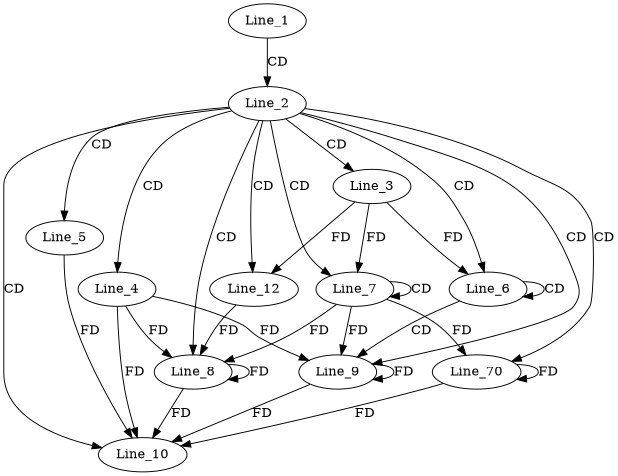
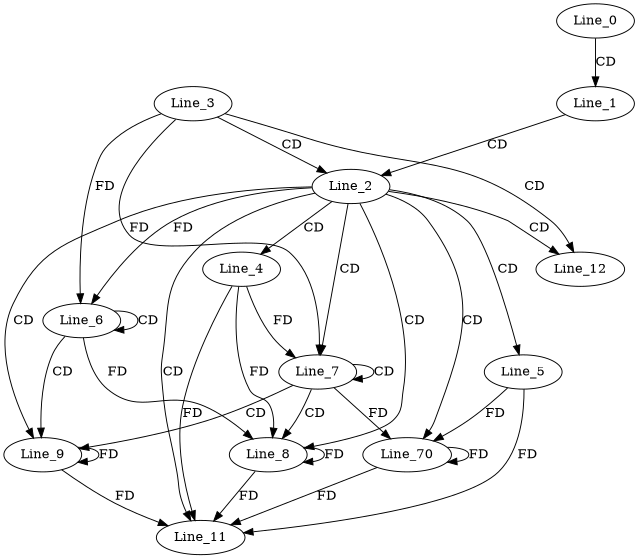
  digraph {
+   Line_0
    Line_1
    Line_2
    Line_3
    Line_4
    Line_5
    Line_6
    Line_7
    Line_8
    Line_9
    n11 [label=Line_70]
-   Line_11 [label=Line_10]
+   Line_11
    Line_12
+   Line_0 -> Line_1 [label=CD]
    Line_1 -> Line_2 [label=CD]
-   Line_2 -> Line_3 [label=CD]
+   Line_3 -> Line_2 [label=CD]
    Line_2 -> Line_4 [label=CD]
    Line_2 -> Line_5 [label=CD]
-   Line_2 -> Line_6 [label=CD]
+   Line_2 -> Line_6 [label=FD]
    Line_2 -> Line_7 [label=CD]
    Line_2 -> Line_8 [label=CD]
    Line_2 -> Line_9 [label=CD]
    Line_2 -> n11 [label=CD]
    Line_2 -> Line_11 [label=CD]
    Line_2 -> Line_12 [label=CD]
    Line_3 -> Line_6 [label=FD]
    Line_3 -> Line_7 [label=FD]
-   Line_3 -> Line_12 [label=FD]
+   Line_3 -> Line_12 [label=CD]
    Line_4 -> Line_8 [label=FD]
-   Line_4 -> Line_9 [label=FD]
+   Line_4 -> Line_7 [label=FD]
    Line_4 -> Line_11 [label=FD]
+   Line_5 -> n11 [label=FD]
    Line_5 -> Line_11 [label=FD]
    Line_6 -> Line_6 [label=CD]
-   Line_12 -> Line_8 [label=FD]
+   Line_6 -> Line_8 [label=FD]
    Line_6 -> Line_9 [label=CD]
    Line_7 -> Line_7 [label=CD]
-   Line_7 -> Line_8 [label=FD]
-   Line_7 -> Line_9 [label=FD]
+   Line_7 -> Line_8 [label=CD]
+   Line_7 -> Line_9 [label=CD]
    Line_7 -> n11 [label=FD]
    Line_8 -> Line_8 [label=FD]
    Line_8 -> Line_11 [label=FD]
    Line_9 -> Line_9 [label=FD]
    Line_9 -> Line_11 [label=FD]
    n11 -> n11 [label=FD]
    n11 -> Line_11 [label=FD]
  }
